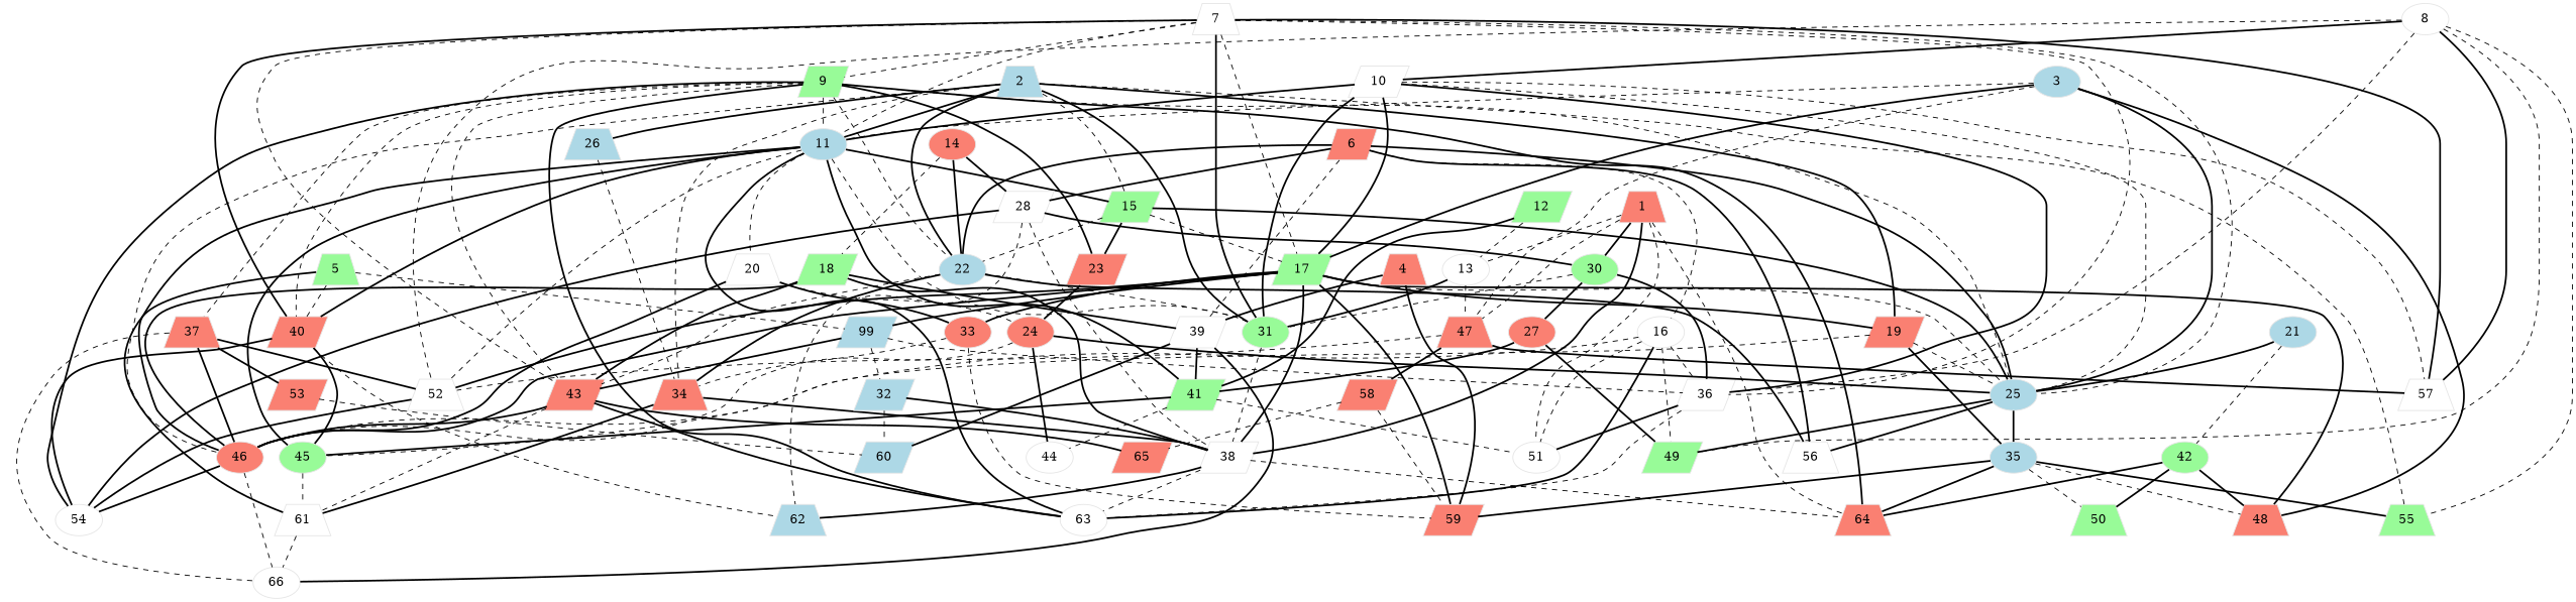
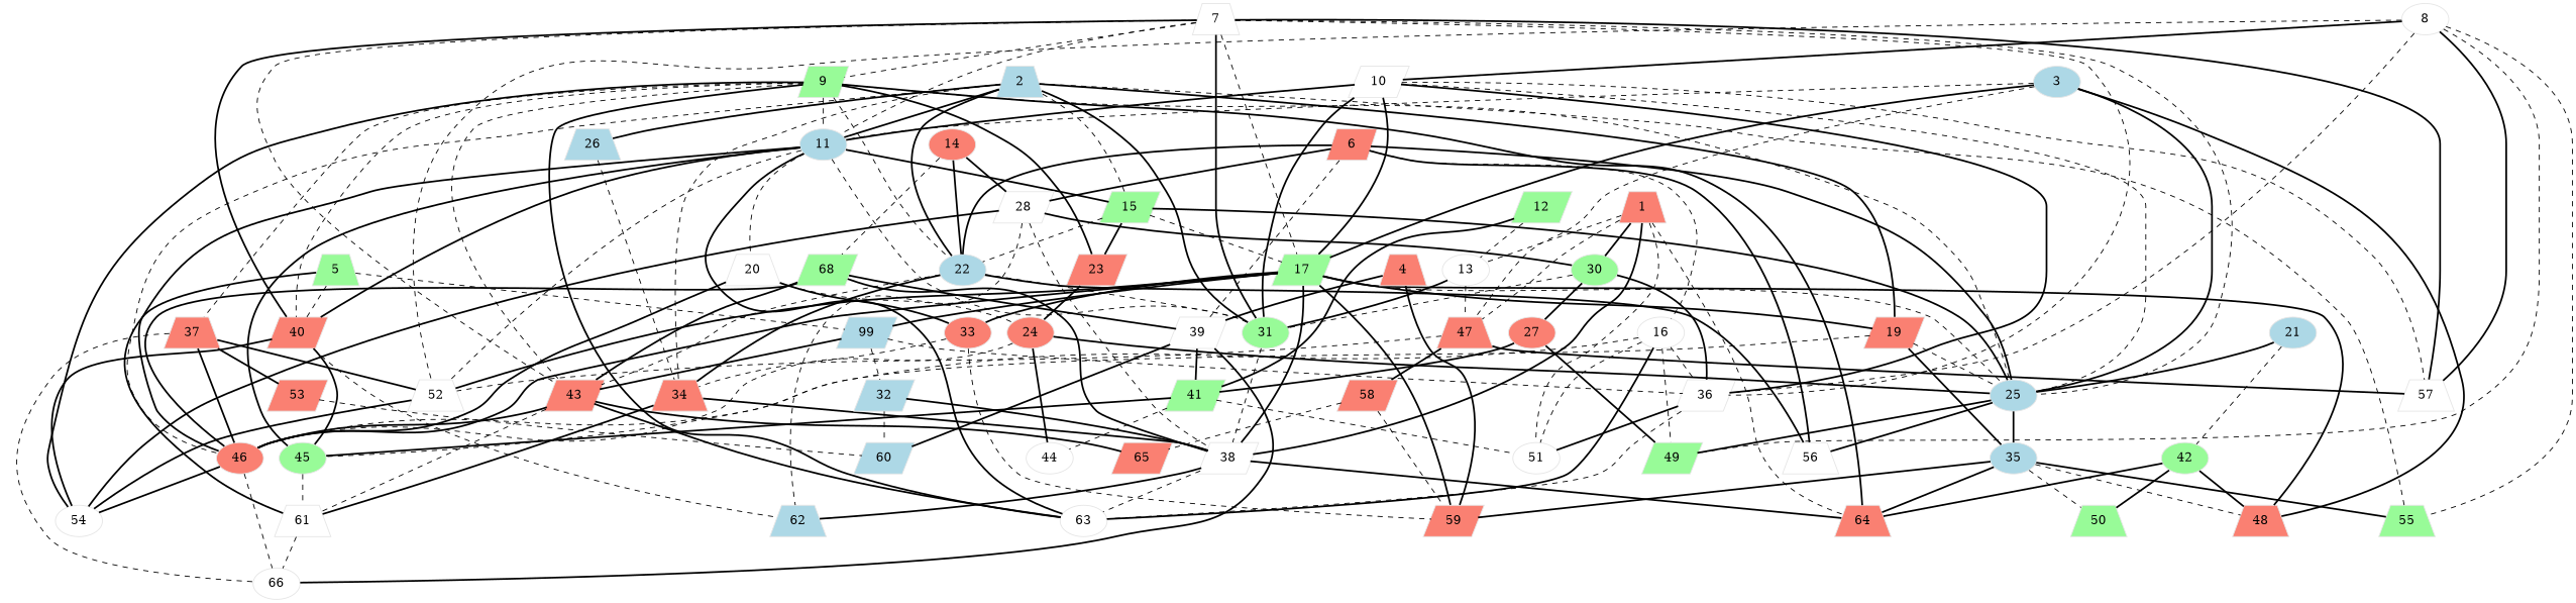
  graph {
    node [color=gray90 fillcolor=salmon shape=parallelogram style=filled]
    edge [style=bold weight=1.0]
    1 [shape=trapezium]
    13 [fillcolor=white shape=ellipse]
    30 [fillcolor=palegreen shape=ellipse]
    38 [fillcolor=white]
    47 [shape=trapezium]
    51 [fillcolor=white shape=ellipse]
    64 [shape=trapezium]
    31 [fillcolor=palegreen shape=ellipse]
    36 [fillcolor=white]
    27 [shape=ellipse]
    63 [fillcolor=white shape=ellipse]
    62 [fillcolor=lightblue shape=trapezium]
    57 [fillcolor=white shape=trapezium]
    52 [fillcolor=white shape=trapezium]
    58
    2 [fillcolor=lightblue shape=trapezium]
    11 [fillcolor=lightblue shape=ellipse]
    15 [fillcolor=palegreen]
    19
    22 [fillcolor=lightblue shape=ellipse]
    26 [fillcolor=lightblue shape=trapezium]
    34 [shape=trapezium]
    46 [shape=ellipse]
    55 [fillcolor=palegreen shape=trapezium]
    40
    20 [fillcolor=white shape=trapezium]
    41 [fillcolor=palegreen]
    45 [fillcolor=palegreen shape=ellipse]
    17 [fillcolor=palegreen]
    25 [fillcolor=lightblue shape=ellipse]
    23
    35 [fillcolor=lightblue shape=ellipse]
    56 [fillcolor=white shape=trapezium]
    43
    61 [fillcolor=white shape=trapezium]
    54 [fillcolor=white shape=ellipse]
    66 [fillcolor=white shape=ellipse]
    3 [fillcolor=lightblue shape=ellipse]
    48 [shape=trapezium]
    59
    n41 [fillcolor=lightblue label=99]
    33 [shape=ellipse]
    49 [fillcolor=palegreen]
    4 [shape=trapezium]
    39 [fillcolor=white]
    60 [fillcolor=lightblue]
    5 [fillcolor=palegreen shape=trapezium]
    32 [fillcolor=lightblue]
    6
    16 [fillcolor=white shape=ellipse]
    28 [fillcolor=white]
    7 [fillcolor=white shape=trapezium]
    9 [fillcolor=palegreen]
    37 [shape=trapezium]
    65
    8 [fillcolor=white shape=ellipse]
    10 [fillcolor=white]
    24 [shape=ellipse]
    53
    44 [fillcolor=white shape=ellipse]
    12 [fillcolor=palegreen]
    14 [shape=ellipse]
-   18 [fillcolor=palegreen]
+   18 [fillcolor=palegreen label=68]
    50 [fillcolor=palegreen shape=trapezium]
    21 [fillcolor=lightblue shape=ellipse]
    42 [fillcolor=palegreen shape=ellipse]
    1 -- 13 [style=dashed]
    1 -- 30
    1 -- 38 [weight=3.0]
    1 -- 47 [style=dashed]
    1 -- 51 [style=dashed]
    1 -- 64 [style=dashed]
    13 -- 47 [style=dashed]
    13 -- 31
    30 -- 31 [style=dashed]
    30 -- 36
    30 -- 27
-   38 -- 64 [style=dashed]
+   38 -- 64
    38 -- 63 [style=dashed]
    38 -- 62
    47 -- 57
    47 -- 52 [style=dashed]
    47 -- 58
    31 -- 38 [style=dashed weight=2.0]
    36 -- 51
    36 -- 63 [style=dashed]
    27 -- 41
    27 -- 49
    52 -- 54
    58 -- 59 [style=dashed]
    58 -- 65 [style=dashed]
    2 -- 31
    2 -- 11
    2 -- 15 [style=dashed weight=2.0]
    2 -- 19
    2 -- 22
    2 -- 26
    2 -- 34 [style=dashed]
    2 -- 46 [style=dashed]
    2 -- 55 [style=dashed]
    11 -- 31 [style=dashed]
    11 -- 63
    11 -- 52 [style=dashed]
    11 -- 15 [weight=2.0]
    11 -- 46
    11 -- 40
    11 -- 20 [style=dashed]
-   11 -- 41
    11 -- 45 [weight=2.0]
    15 -- 22 [style=dashed]
    15 -- 17 [style=dashed weight=2.0]
    15 -- 25
    15 -- 23
    19 -- 46 [style=dashed]
    19 -- 25 [style=dashed]
    19 -- 35
    22 -- 31 [style=dashed]
    22 -- 34
    22 -- 56
    22 -- 43 [style=dashed]
    26 -- 34 [style=dashed]
    34 -- 38
    34 -- 61
    46 -- 54
    46 -- 66 [style=dashed]
    40 -- 62 [style=dashed]
    40 -- 45
    40 -- 54
    20 -- 46
    20 -- 33
    20 -- 24 [style=dashed]
    41 -- 51 [style=dashed]
    41 -- 45
    41 -- 44 [style=dashed]
    45 -- 61 [style=dashed]
    17 -- 38
    17 -- 52
    17 -- 19 [weight=2.0]
    17 -- 46
    17 -- 25 [style=dashed]
    17 -- 48
    17 -- 59
    17 -- n41
    17 -- 33
    25 -- 35
    25 -- 56
    25 -- 49
    23 -- 24
    35 -- 64
    35 -- 55
    35 -- 48 [style=dashed]
    35 -- 59
    35 -- 50 [style=dashed]
    43 -- 63
    43 -- 46
    43 -- 61 [style=dashed]
    43 -- 65
    61 -- 66 [style=dashed]
    3 -- 47 [style=dashed]
    3 -- 11 [style=dashed]
    3 -- 17
    3 -- 25 [weight=2.0]
    3 -- 48
    n41 -- 36 [style=dashed]
    n41 -- 43
    n41 -- 32 [style=dashed weight=2.0]
    33 -- 34 [style=dashed]
    33 -- 59 [style=dashed]
    4 -- 59
    4 -- 39
    39 -- 41
    39 -- 66
    39 -- 60
    5 -- 40 [style=dashed]
    5 -- 61
    5 -- n41 [style=dashed]
    32 -- 38
    32 -- 60 [style=dashed]
    6 -- 22
    6 -- 25
    6 -- 56
    6 -- 39 [style=dashed]
    6 -- 16 [style=dashed]
    6 -- 28
    16 -- 51 [style=dashed]
    16 -- 36 [style=dashed]
    16 -- 63
    16 -- 45 [style=dashed]
    16 -- 49 [style=dashed weight=2.0]
    28 -- 30
    28 -- 38 [style=dashed]
    28 -- 62 [style=dashed]
    28 -- 54
    7 -- 31
    7 -- 36 [style=dashed]
    7 -- 57
    7 -- 11 [style=dashed]
    7 -- 40
    7 -- 17 [style=dashed]
    7 -- 25 [style=dashed]
    7 -- 43 [style=dashed]
    7 -- 9 [style=dashed]
    9 -- 64
    9 -- 63
    9 -- 11 [style=dashed]
    9 -- 22 [style=dashed]
    9 -- 40 [style=dashed]
    9 -- 25 [style=dashed]
    9 -- 23
    9 -- 43 [style=dashed]
    9 -- 54
    9 -- 37 [style=dashed]
    37 -- 52
    37 -- 46
    37 -- 66 [style=dashed]
    37 -- 53
    8 -- 36 [style=dashed]
    8 -- 57
    8 -- 52 [style=dashed]
    8 -- 55 [style=dashed]
    8 -- 49 [style=dashed]
    8 -- 10
    10 -- 31 [weight=2.0]
    10 -- 36
    10 -- 57 [style=dashed]
    10 -- 11 [weight=3.0]
    10 -- 17
    10 -- 25 [style=dashed]
    24 -- 46 [style=dashed]
    24 -- 25
    24 -- 44
    53 -- 60 [style=dashed]
    12 -- 13 [style=dashed]
    12 -- 41
    14 -- 22
    14 -- 28
    14 -- 18 [style=dashed]
    18 -- 38
    18 -- 46
    18 -- 43
    18 -- 39
    21 -- 25
    21 -- 42 [style=dashed]
    42 -- 64
    42 -- 48
    42 -- 50
  }
